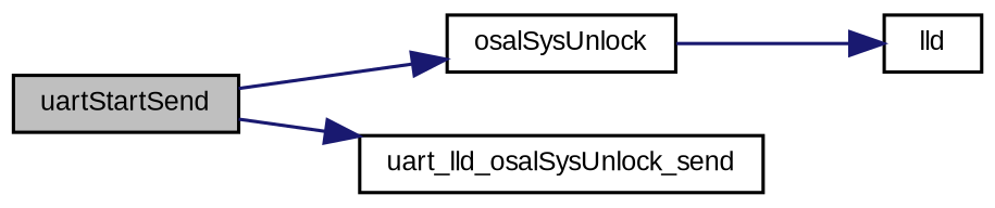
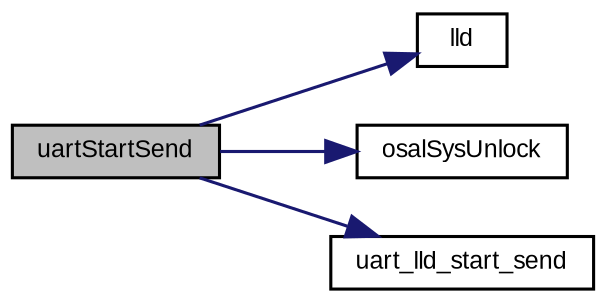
  digraph {
    fontname="Liberation Sans"
    rankdir=LR
    node [color=black fontname="Liberation Sans" fontsize=8 shape=record]
    edge [color=midnightblue fontname="Liberation Sans" fontsize=8 labelfontname=Helvetica labelfontsize=8 style=solid]
    n1 [fillcolor=grey75 fontcolor=black height=0.2 label=uartStartSend style=filled width=0.4]
    n2 [height=0.2 label=lld width=0.4]
    n3 [height=0.2 label=osalSysUnlock width=0.4]
-   n4 [height=0.2 label=uart_lld_osalSysUnlock_send width=0.4]
-   n3 -> n2
+   n4 [height=0.2 label=uart_lld_start_send width=0.4]
+   n1 -> n2
    n1 -> n3
    n1 -> n4
  }
